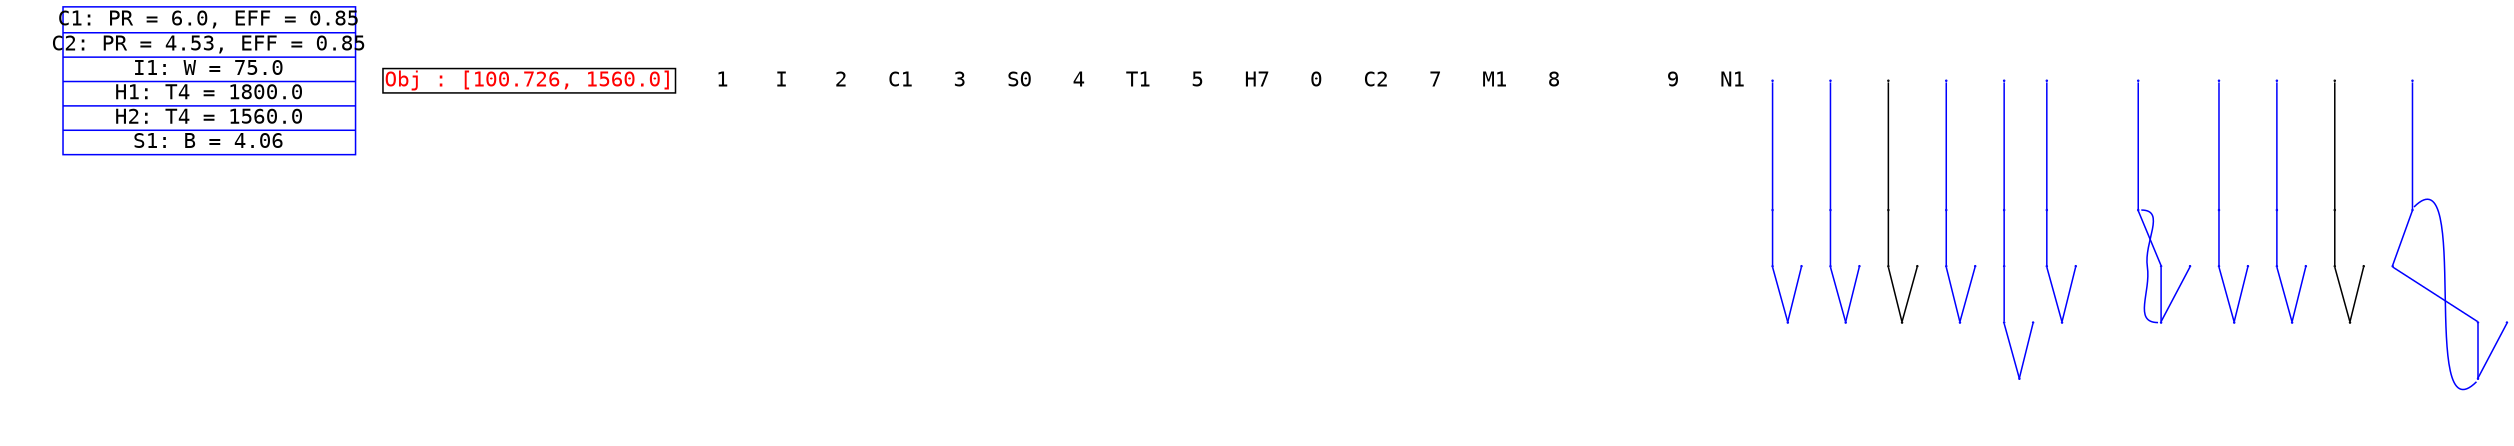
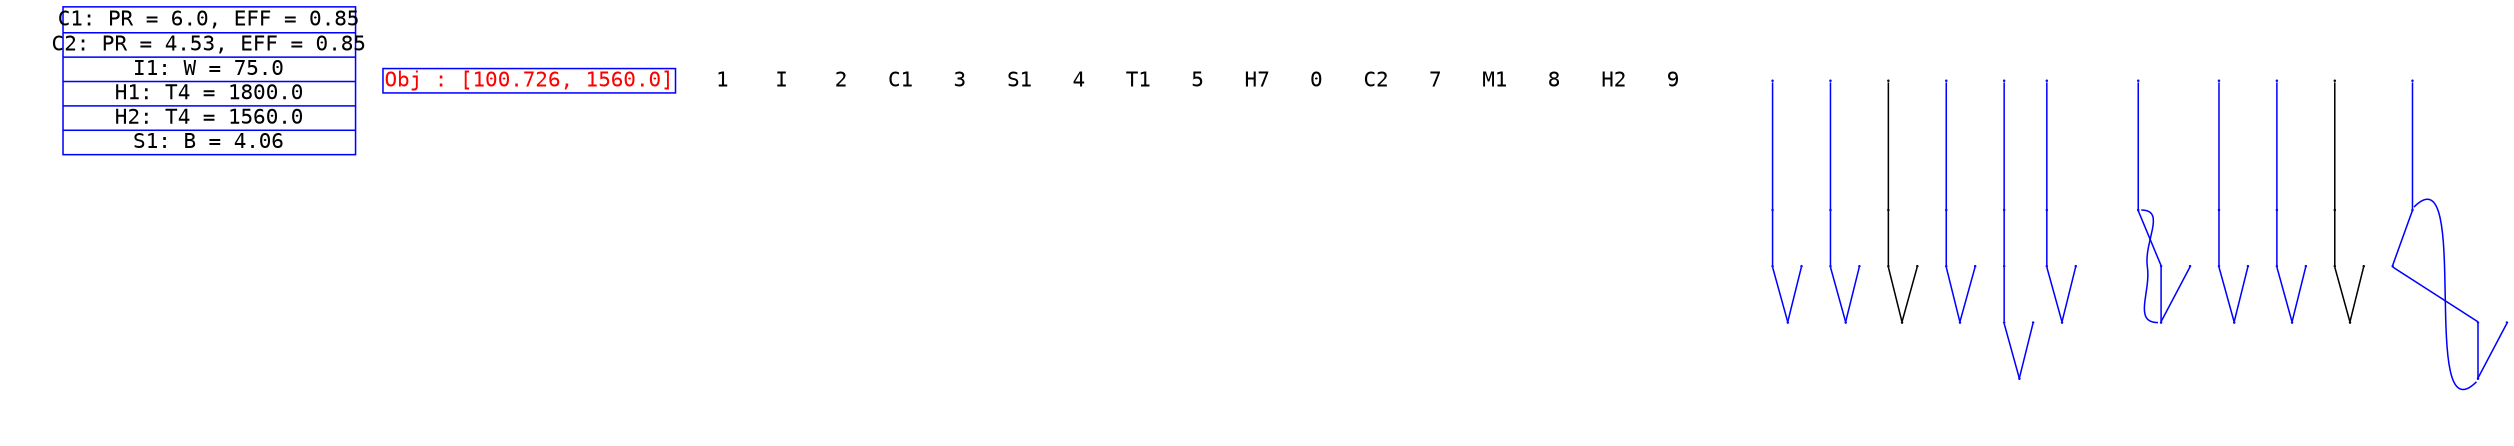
  graph {
    fontname="DejaVu Sans Mono"
    node [color=blue fixedsize=true fontname="DejaVu Sans Mono" shape=point]
    edge [color=blue fontname="DejaVu Sans Mono"]
    sizeNode1 [color=white height=0.01 width=0.01]
    sizeNode2 [color=white height=0.01 width=0.01]
    n3 [height=1.3333333333333333 label="{C1:  PR = 6.0, EFF = 0.85|C2:  PR = 4.53, EFF = 0.85|I1:  W = 75.0|H1:  T4 = 1800.0|H2:  T4 = 1560.0|S1:  B = 4.06}" shape=record width=2.6666666666666665]
-   n4 [color=black fontcolor=red height=0.2222222222222222 label="Obj : [100.726, 1560.0]" shape=box width=2.6666666666666665]
+   n4 [fontcolor=red height=0.2222222222222222 label="Obj : [100.726, 1560.0]" shape=box width=2.6666666666666665]
    1 [color=white height=0 shape=box width=0 fixedsize=""]
    n6 [color=white height=0.2222222222222222 label=I shape=box style=filled width=0.2222222222222222]
    2 [color=white height=0 shape=box width=0 fixedsize=""]
    n8 [color=white height=0.2222222222222222 label=C1 shape=box style=filled width=0.2222222222222222]
    3 [color=white height=0 shape=box width=0 fixedsize=""]
-   n10 [color=white height=0.2222222222222222 label=S0 shape=box style=filled width=0.2222222222222222]
+   n10 [color=white height=0.2222222222222222 label=S1 shape=box style=filled width=0.2222222222222222]
    4 [color=white height=0 shape=box width=0 fixedsize=""]
    n12 [color=white height=0.2222222222222222 label=T1 shape=box style=filled width=0.2222222222222222]
    5 [color=white height=0 shape=box width=0 fixedsize=""]
    n14 [color=white height=0.2222222222222222 label=H7 shape=box style=filled width=0.2222222222222222]
    n15 [color=white height=0 label=0 shape=box width=0 fixedsize=""]
    n16 [color=white height=0.2222222222222222 label=C2 shape=box style=filled width=0.2222222222222222]
    7 [color=white height=0 shape=box width=0 fixedsize=""]
    n18 [color=white height=0.2222222222222222 label=M1 shape=box style=filled width=0.2222222222222222]
    8 [color=white height=0 shape=box width=0 fixedsize=""]
+   n20 [color=white height=0.2222222222222222 label=H2 shape=box style=filled width=0.2222222222222222]
    9 [color=white height=0 shape=box width=0 fixedsize=""]
-   n22 [color=white height=0.2222222222222222 label=N1 shape=box style=filled width=0.2222222222222222]
    "1_e" [height=0.01 width=0.01]
    "1s_e" [height=0.01 width=0.01]
    blankNode364 [height=0.01 width=0.01]
    C1t_nw [height=0.01 width=0.01]
    C1_nw [height=0.01 width=0.01]
    C1_ne [height=0.01 width=0.01]
    C1s_ne [height=0.01 width=0.01]
    blankNode365 [height=0.01 width=0.01]
    S1t_w [height=0.01 width=0.01]
    S1_w [height=0.01 width=0.01]
    C1_e [color=black height=0.01 width=0.01]
    C1s_e [color=black height=0.01 width=0.01]
    blankNode366 [color=black height=0.01 width=0.01]
    T1t_w [color=black height=0.01 width=0.01]
    T1_w [color=black height=0.01 width=0.01]
    S1_ne [height=0.01 width=0.01]
    S1s_ne [height=0.01 width=0.01]
    blankNode367 [height=0.01 width=0.01]
    H1t_w [height=0.01 width=0.01]
    H1_w [height=0.01 width=0.01]
    S1_se [height=0.01 width=0.01]
    S1s_se [height=0.01 width=0.01]
    blankNode368 [height=0.01 width=0.01]
    blankNode369 [height=0.01 width=0.01]
    C2_nw [height=0.01 width=0.01]
    C2t_nw [height=0.01 width=0.01]
    H1_e [height=0.01 width=0.01]
    H1s_e [height=0.01 width=0.01]
    blankNode370 [height=0.01 width=0.01]
    T1t_nw [height=0.01 width=0.01]
    T1_nw [height=0.01 width=0.01]
    M1_e [height=0.01 width=0.01]
    M1s_e [height=0.01 width=0.01]
    H2t_w [height=0.01 width=0.01]
    blankNode371 [height=0.01 width=0.01]
    H2_w [height=0.01 width=0.01]
    H2_e [height=0.01 width=0.01]
    H2s_e [height=0.01 width=0.01]
    blankNode372 [height=0.01 width=0.01]
    N1t_w [height=0.01 width=0.01]
    N1_w [height=0.01 width=0.01]
    T1_ne [height=0.01 width=0.01]
    T1s_ne [height=0.01 width=0.01]
    blankNode373 [height=0.01 width=0.01]
    M1t_nw [height=0.01 width=0.01]
    M1_nw [height=0.01 width=0.01]
    T1_e [color=black height=0.01 width=0.01]
    T1s_e [color=black height=0.01 width=0.01]
    blankNode374 [color=black height=0.01 width=0.01]
    C2t_w [color=black height=0.01 width=0.01]
    C2_w [color=black height=0.01 width=0.01]
    C2_ne [height=0.01 width=0.01]
    C2s_ne [height=0.01 width=0.01]
    M1t_sw [height=0.01 width=0.01]
    blankNode375 [height=0.01 width=0.01]
    blankNode376 [height=0.01 width=0.01]
    M1_sw [height=0.01 width=0.01]
    "1_e" -- "1s_e"
    "1s_e" -- blankNode364
    blankNode364 -- C1t_nw
    C1_nw -- C1t_nw
    C1_ne -- C1s_ne
    C1s_ne -- blankNode365
    blankNode365 -- S1t_w
    S1_w -- S1t_w
    C1_e -- C1s_e [color=black]
    C1s_e -- blankNode366 [color=black]
    blankNode366 -- T1t_w [color=black]
    T1_w -- T1t_w [color=black]
    S1_ne -- S1s_ne
    S1s_ne -- blankNode367
    blankNode367 -- H1t_w
    H1_w -- H1t_w
    S1_se -- S1s_se
    S1s_se -- blankNode368
    blankNode368 -- blankNode369
    blankNode369 -- C2t_nw
    C2_nw -- C2t_nw
    H1_e -- H1s_e
    H1s_e -- blankNode370
    blankNode370 -- T1t_nw
    T1_nw -- T1t_nw
    M1_e -- M1s_e
    M1s_e -- H2t_w [headport=w tailport=e]
    M1s_e -- blankNode371
    blankNode371 -- H2t_w
    H2_w -- H2t_w
    H2_e -- H2s_e
    H2s_e -- blankNode372
    blankNode372 -- N1t_w
    N1_w -- N1t_w
    T1_ne -- T1s_ne
    T1s_ne -- blankNode373
    blankNode373 -- M1t_nw
    M1_nw -- M1t_nw
    T1_e -- T1s_e [color=black]
    T1s_e -- blankNode374 [color=black]
    blankNode374 -- C2t_w [color=black]
    C2_w -- C2t_w [color=black]
    C2_ne -- C2s_ne
    C2s_ne -- M1t_sw [headport=sw tailport=ne]
    C2s_ne -- blankNode375
    blankNode375 -- blankNode376
    blankNode376 -- M1t_sw
    M1_sw -- M1t_sw
  }
